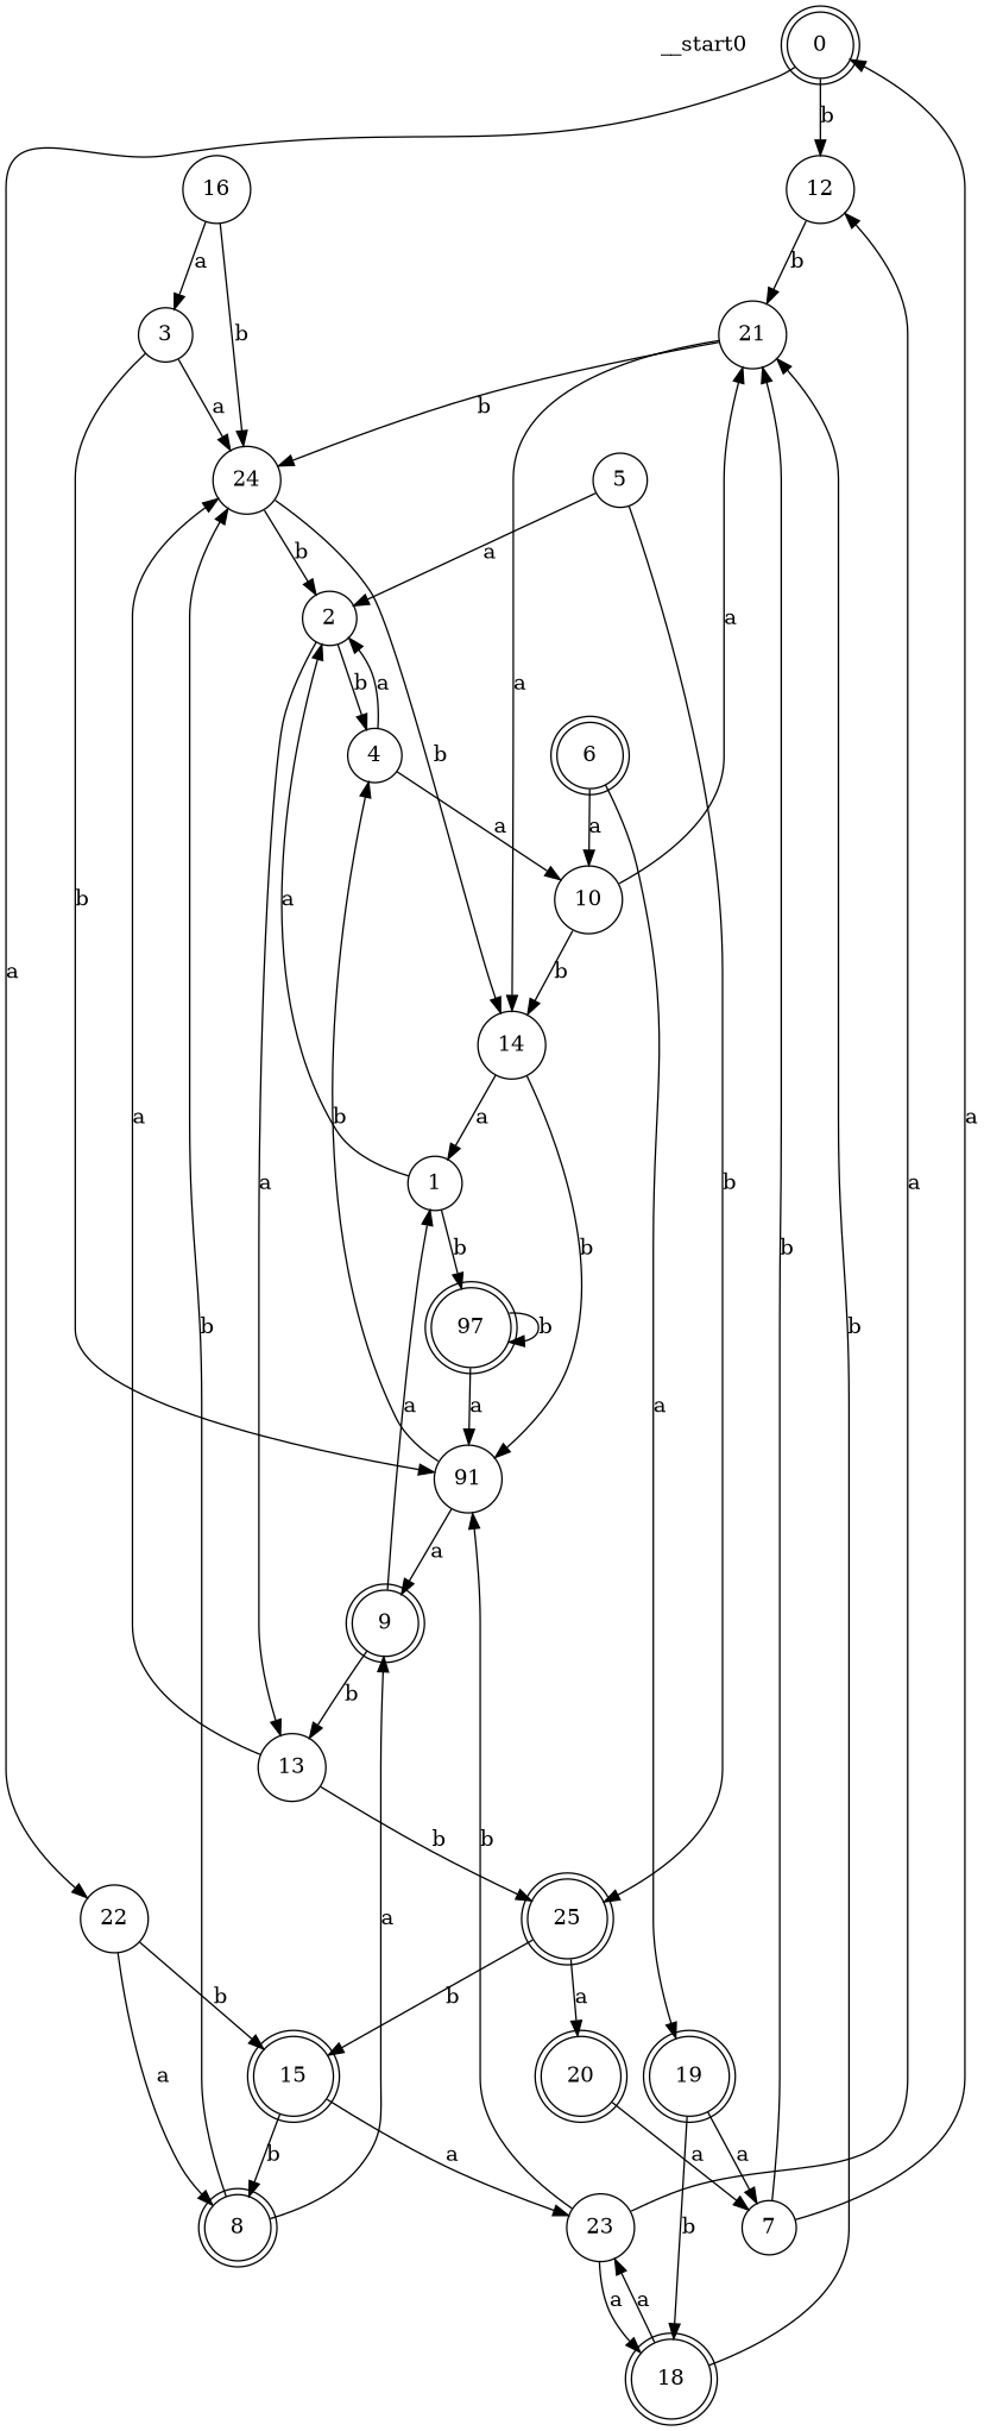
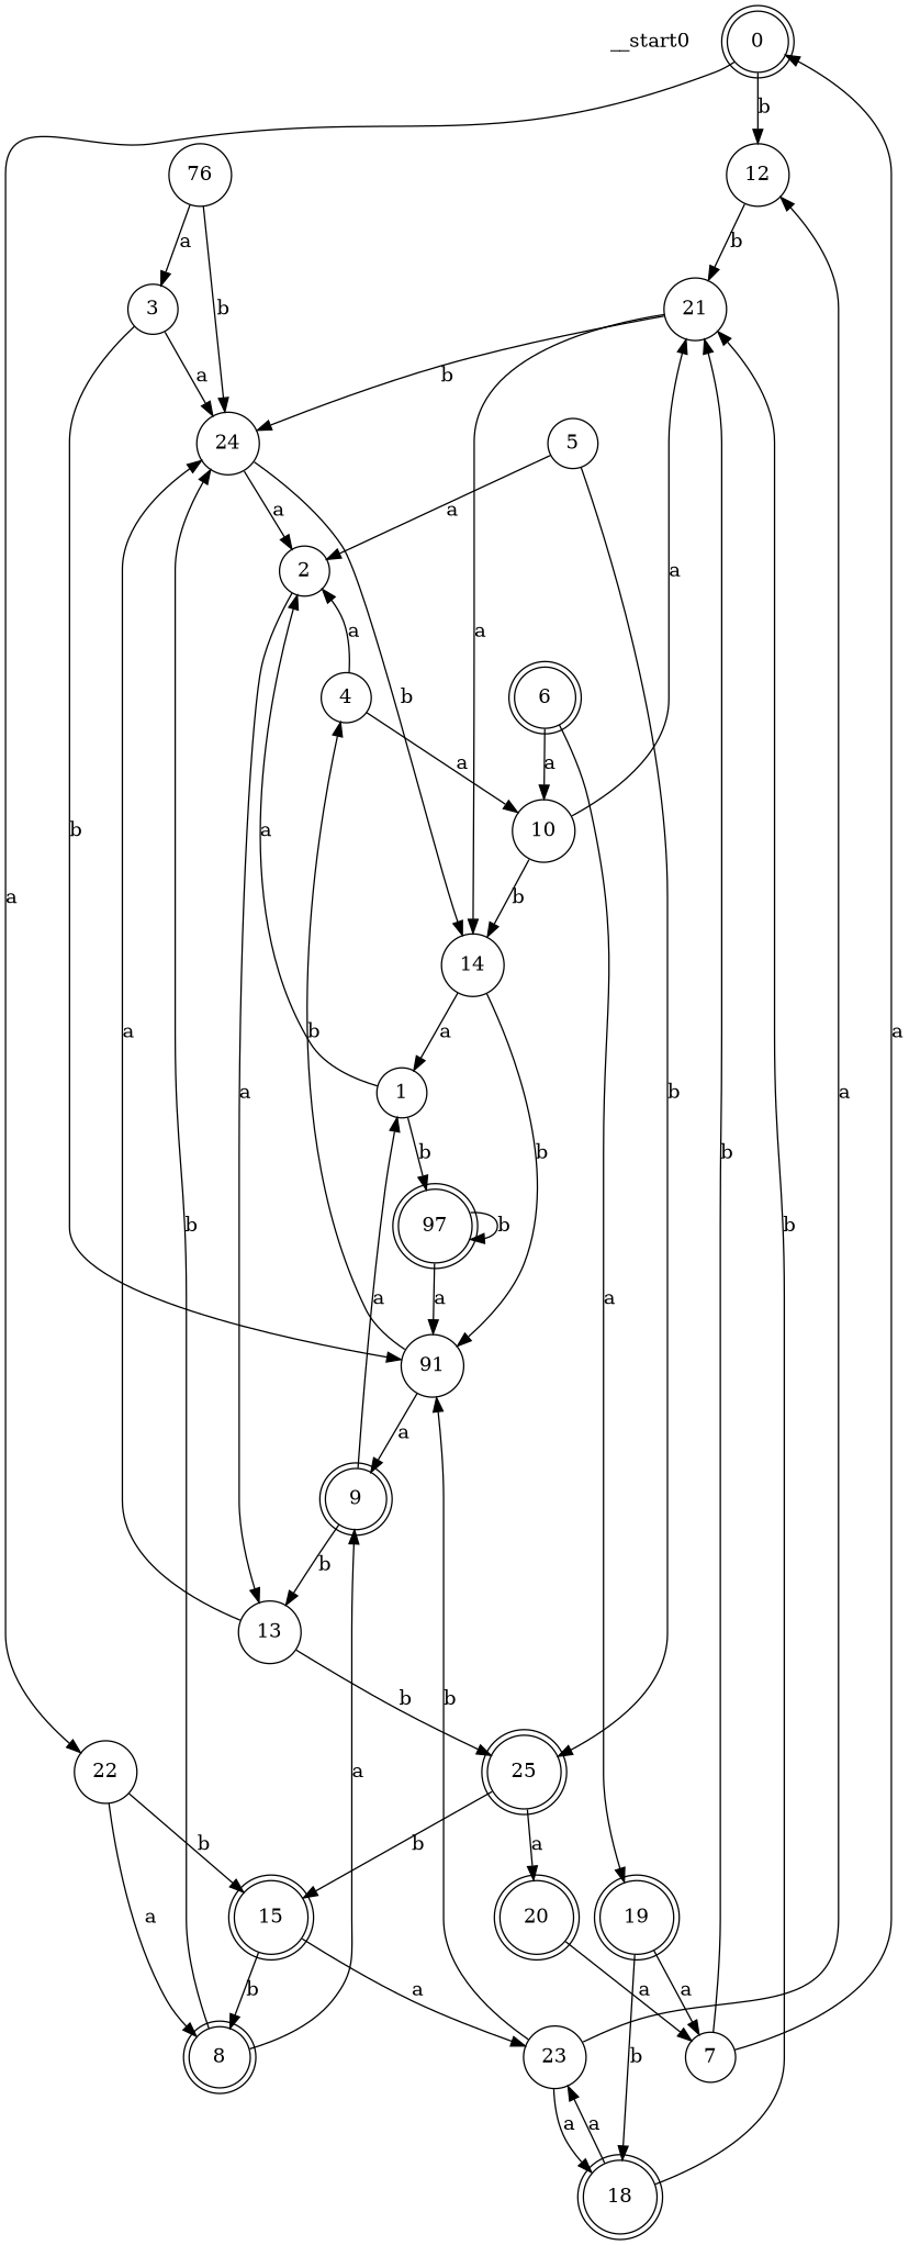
  digraph {
    rankdir=TB
    node [shape=circle color=black fillcolor=white style=filled]
    __start0 [shape=none color="" fillcolor="" style=""]
    n2 [label=0 shape=doublecircle style="rounded,filled"]
    n3 [label=12]
    n4 [label=22]
    n5 [label=21]
    n6 [label=8 shape=doublecircle style="rounded,filled"]
    n7 [label=15 shape=doublecircle style="rounded,filled"]
    n8 [label=1]
    n9 [label=2]
    n10 [label=97 shape=doublecircle style="rounded,filled"]
    n11 [label=4]
    n12 [label=13]
    n13 [label=91]
    n14 [label=10]
    n15 [label=24]
    n16 [label=25 shape=doublecircle style="rounded,filled"]
    n17 [label=3]
    n18 [label=9 shape=doublecircle style="rounded,filled"]
    n19 [label=14]
    n20 [label=5]
    n21 [label=20 shape=doublecircle style="rounded,filled"]
    n22 [label=6 shape=doublecircle style="rounded,filled"]
    n23 [label=19 shape=doublecircle style="rounded,filled"]
    n24 [label=7]
    n25 [label=18 shape=doublecircle style="rounded,filled"]
    n26 [label=23]
-   n27 [label=16]
+   n27 [label=76]
    n2 -> n3 [label=b]
    n2 -> n4 [label=a]
    n3 -> n5 [label=b]
    n4 -> n6 [label=a]
    n4 -> n7 [label=b]
    n5 -> n15 [label=b]
    n5 -> n19 [label=a]
    n6 -> n15 [label=b]
    n6 -> n18 [label=a]
    n7 -> n6 [label=b]
    n7 -> n26 [label=a]
    n8 -> n9 [label=a]
    n8 -> n10 [label=b]
-   n9 -> n11 [label=b]
    n9 -> n12 [label=a]
    n10 -> n10 [label=b]
    n10 -> n13 [label=a]
    n11 -> n9 [label=a]
    n11 -> n14 [label=a]
    n12 -> n15 [label=a]
    n12 -> n16 [label=b]
    n13 -> n11 [label=b]
    n13 -> n18 [label=a]
    n14 -> n5 [label=a]
    n14 -> n19 [label=b]
-   n15 -> n9 [label=b]
+   n15 -> n9 [label=a]
    n15 -> n19 [label=b]
    n16 -> n7 [label=b]
    n16 -> n21 [label=a]
    n17 -> n13 [label=b]
    n17 -> n15 [label=a]
    n18 -> n8 [label=a]
    n18 -> n12 [label=b]
    n19 -> n8 [label=a]
    n19 -> n13 [label=b]
    n20 -> n9 [label=a]
    n20 -> n16 [label=b]
    n21 -> n24 [label=a]
    n22 -> n14 [label=a]
    n22 -> n23 [label=a]
    n23 -> n24 [label=a]
    n23 -> n25 [label=b]
    n24 -> n2 [label=a]
    n24 -> n5 [label=b]
    n25 -> n5 [label=b]
    n25 -> n26 [label=a]
    n26 -> n3 [label=a]
    n26 -> n13 [label=b]
    n26 -> n25 [label=a]
    n27 -> n15 [label=b]
    n27 -> n17 [label=a]
  }
